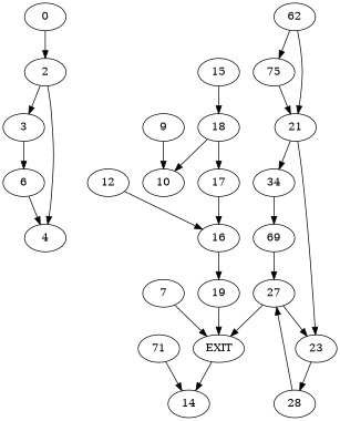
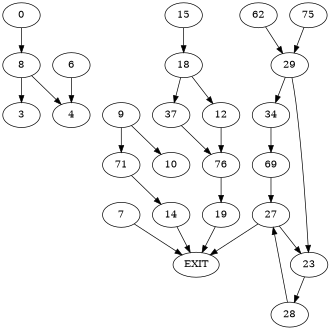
  digraph {
    n1 [label=0]
-   2
+   2 [label=8]
    n3 [label=EXIT]
    3
    4
    6
    7
    9
    10
    n10 [label=71]
    14
    12
-   16
+   16 [label=76]
    15
    18
    19
-   21
+   21 [label=29]
    23
    n19 [label=34]
    n20 [label=62]
    n21 [label=75]
-   17
+   17 [label=37]
    28
    n24 [label=69]
    27
    n1 -> 2
    2 -> 3
    2 -> 4
-   3 -> 6
    6 -> 4
    7 -> n3
    9 -> 10
+   9 -> n10
    n10 -> 14
-   n3 -> 14
+   14 -> n3
    12 -> 16
    16 -> 19
    15 -> 18
-   18 -> 10
+   18 -> 12
    18 -> 17
    19 -> n3
    21 -> 23
    21 -> n19
    23 -> 28
    n19 -> n24
    n20 -> 21
-   n20 -> n21
    n21 -> 21
    17 -> 16
    28 -> 27
    n24 -> 27
    27 -> n3
    27 -> 23
  }
